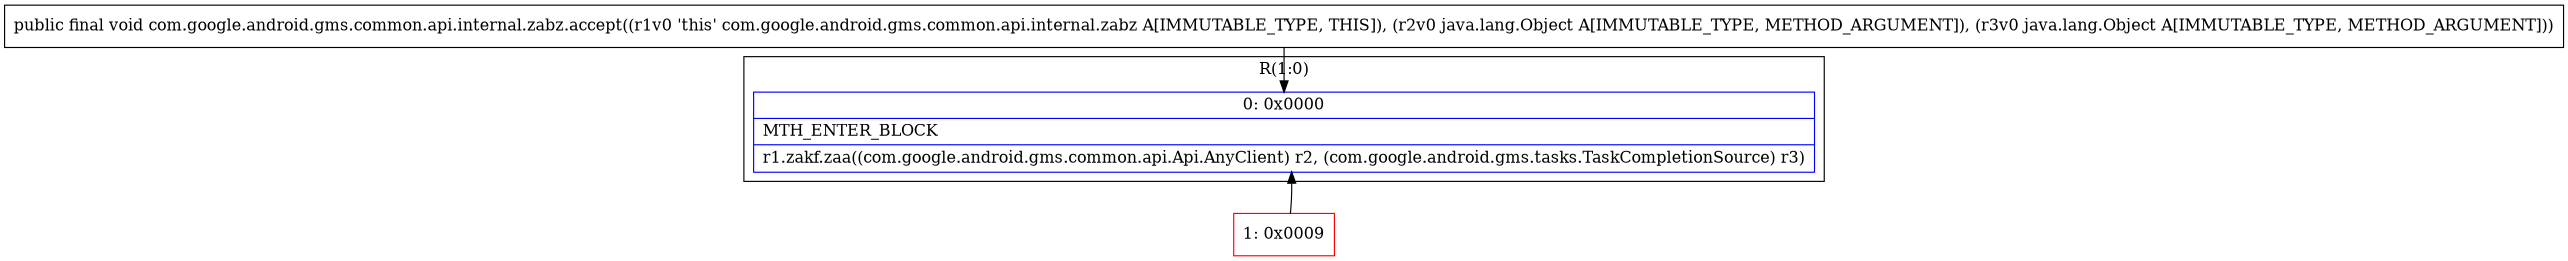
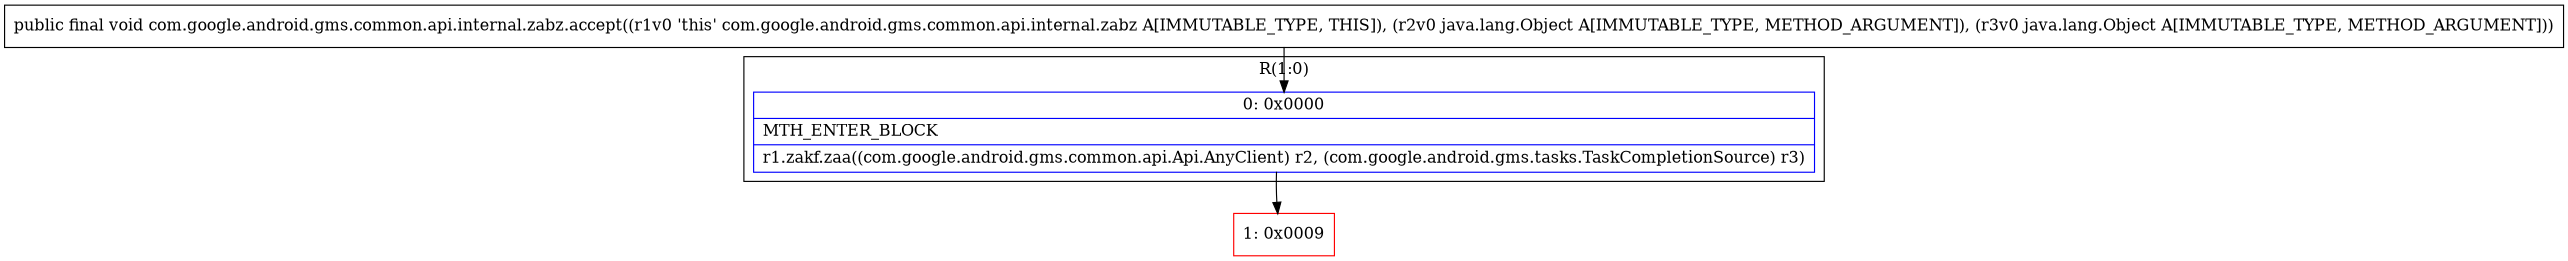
  digraph {
    node [shape=record]
    n1 [color=blue label="{0\:\ 0x0000|MTH_ENTER_BLOCK\l|r1.zakf.zaa((com.google.android.gms.common.api.Api.AnyClient) r2, (com.google.android.gms.tasks.TaskCompletionSource) r3)\l}"]
    n2 [color=red label="{1\:\ 0x0009}"]
    n3 [label="{public final void com.google.android.gms.common.api.internal.zabz.accept((r1v0 'this' com.google.android.gms.common.api.internal.zabz A[IMMUTABLE_TYPE, THIS]), (r2v0 java.lang.Object A[IMMUTABLE_TYPE, METHOD_ARGUMENT]), (r3v0 java.lang.Object A[IMMUTABLE_TYPE, METHOD_ARGUMENT])) }"]
    subgraph cluster_1 {
      label="R(1:0)"
      n1
    }
-   n2 -> n1
+   n1 -> n2
    n3 -> n1
  }
